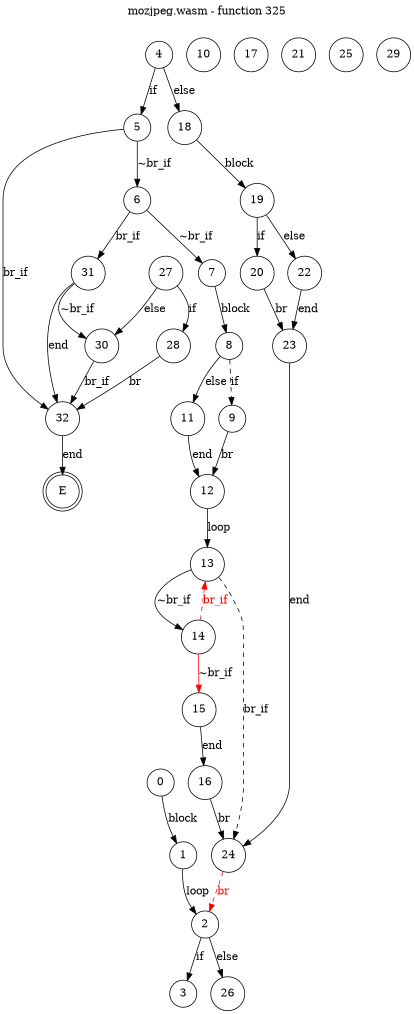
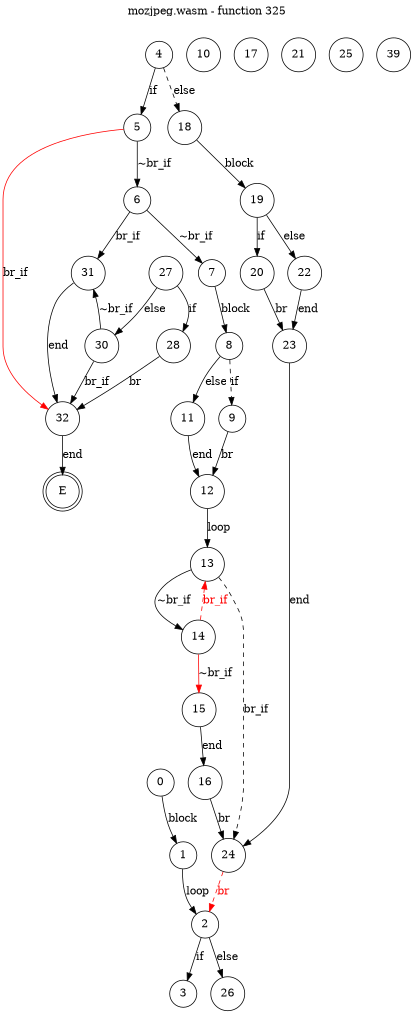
  digraph {
    label="mozjpeg.wasm - function 325"
    labelfontcolor=black
    labelfontname=Helvetica
    labelfontsize=16
    labelloc=t
    node [shape=circle fontcolor=black]
    E [shape=doublecircle fontcolor=""]
    n2 [label=0]
    n3 [label=1]
    n4 [label=2]
    n5 [label=3]
    n6 [label=26]
    n7 [label=4]
    n8 [label=5]
    n9 [label=18]
    n10 [label=6]
    n11 [label=32]
    n12 [label=19]
    n13 [label=7]
    n14 [label=31]
    n15 [label=8]
    n16 [label=9]
    n17 [label=11]
    n18 [label=12]
    n19 [label=13]
    n20 [label=10]
    n21 [label=14]
    n22 [label=24]
    n23 [label=15]
    n24 [label=16]
    n25 [label=17]
    n26 [label=20]
    n27 [label=22]
    n28 [label=23]
    n29 [label=21]
    n30 [label=25]
    n31 [label=27]
    n32 [label=28]
    n33 [label=30]
-   n34 [label=29]
+   n34 [label=39]
    n2 -> n3 [label=block]
    n3 -> n4 [label=loop]
    n4 -> n5 [label=if]
    n4 -> n6 [label=else]
    n7 -> n8 [label=if]
-   n7 -> n9 [label=else]
+   n7 -> n9 [label=else style=dashed]
    n8 -> n10 [label="~br_if"]
-   n8 -> n11 [label=br_if]
+   n8 -> n11 [label=br_if color=red]
    n9 -> n12 [label=block]
    n10 -> n13 [label="~br_if"]
    n10 -> n14 [label=br_if]
    n11 -> E [label=end]
    n12 -> n26 [label=if]
    n12 -> n27 [label=else]
    n13 -> n15 [label=block]
    n14 -> n11 [label=end]
    n15 -> n16 [label=if style=dashed]
    n15 -> n17 [label=else]
    n16 -> n18 [label=br]
    n17 -> n18 [label=end]
    n18 -> n19 [label=loop]
    n19 -> n21 [label="~br_if"]
    n19 -> n22 [label=br_if style=dashed]
    n21 -> n19 [color=red fontcolor=red label=br_if style=dashed]
    n21 -> n23 [color=red label="~br_if"]
    n22 -> n4 [color=red fontcolor=red label=br style=dashed]
    n23 -> n24 [label=end]
    n24 -> n22 [label=br]
    n26 -> n28 [label=br]
    n27 -> n28 [label=end]
    n28 -> n22 [label=end]
    n31 -> n32 [label=if]
    n31 -> n33 [label=else]
    n32 -> n11 [label=br]
    n33 -> n11 [label=br_if]
-   n14 -> n33 [label="~br_if"]
+   n33 -> n14 [label="~br_if"]
  }
